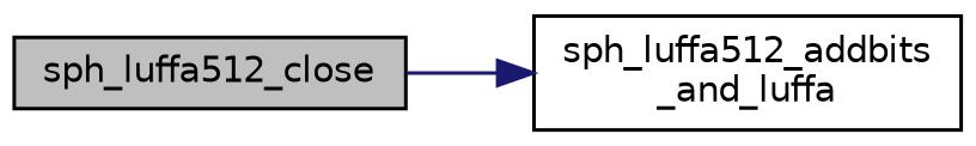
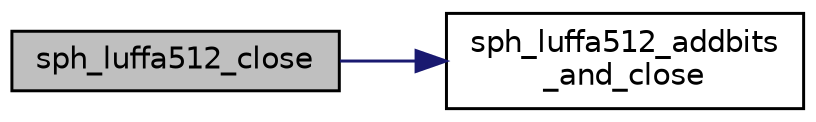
  digraph {
    rankdir=LR
    node [color=black fontname=Helvetica fontsize=10 shape=record style=filled]
    n1 [fillcolor=grey75 fontcolor=black height=0.2 label=sph_luffa512_close width=0.4]
-   n2 [fillcolor=white height=0.2 label="sph_luffa512_addbits\l_and_luffa" width=0.4]
+   n2 [fillcolor=white height=0.2 label="sph_luffa512_addbits\l_and_close" width=0.4]
    n1 -> n2 [color=midnightblue fontname=Helvetica fontsize=10 labelfontname=Helvetica labelfontsize=10 style=solid]
  }
